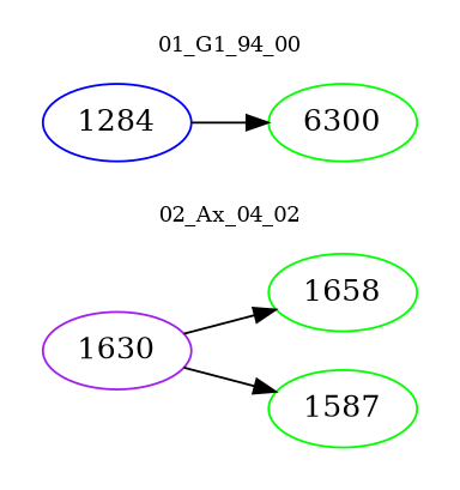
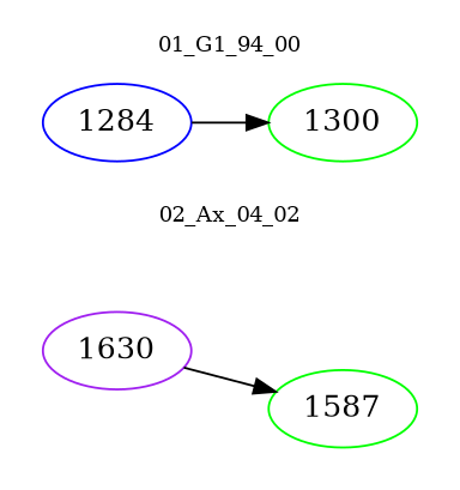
  digraph {
    rankdir=LR
    node [color=green]
    edge [color=black]
    n1 [color=purple label=1630]
    n2 [label=1587]
-   n3 [label=1658]
    n4 [color=blue label=1284]
-   n5 [label=6300]
+   n5 [label=1300]
    subgraph cluster_1 {
      color=white
      fontsize=10
      label="02_Ax_04_02"
      n1
      n2
-     n3
    }
    subgraph cluster_2 {
      color=white
      fontsize=10
      label="01_G1_94_00"
      n4
      n5
    }
    n1 -> n2
-   n1 -> n3
    n4 -> n5
  }
